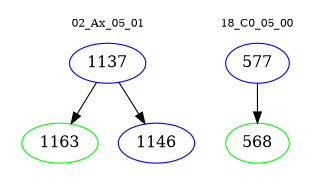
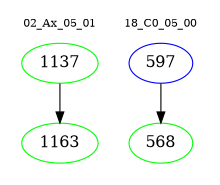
  digraph {
    node [color=blue]
    edge [color=black]
-   n1 [label=1137]
+   n1 [color=green label=1137]
    n2 [color=green label=1163]
-   n3 [label=1146]
-   n4 [label=577]
+   n4 [label=597]
    n5 [color=green label=568]
    subgraph cluster_1 {
      color=white
      fontsize=10
      label="02_Ax_05_01"
      n1
      n2
-     n3
    }
    subgraph cluster_2 {
      color=white
      fontsize=10
      label="18_C0_05_00"
      n4
      n5
    }
    n1 -> n2
-   n1 -> n3
    n4 -> n5
  }
